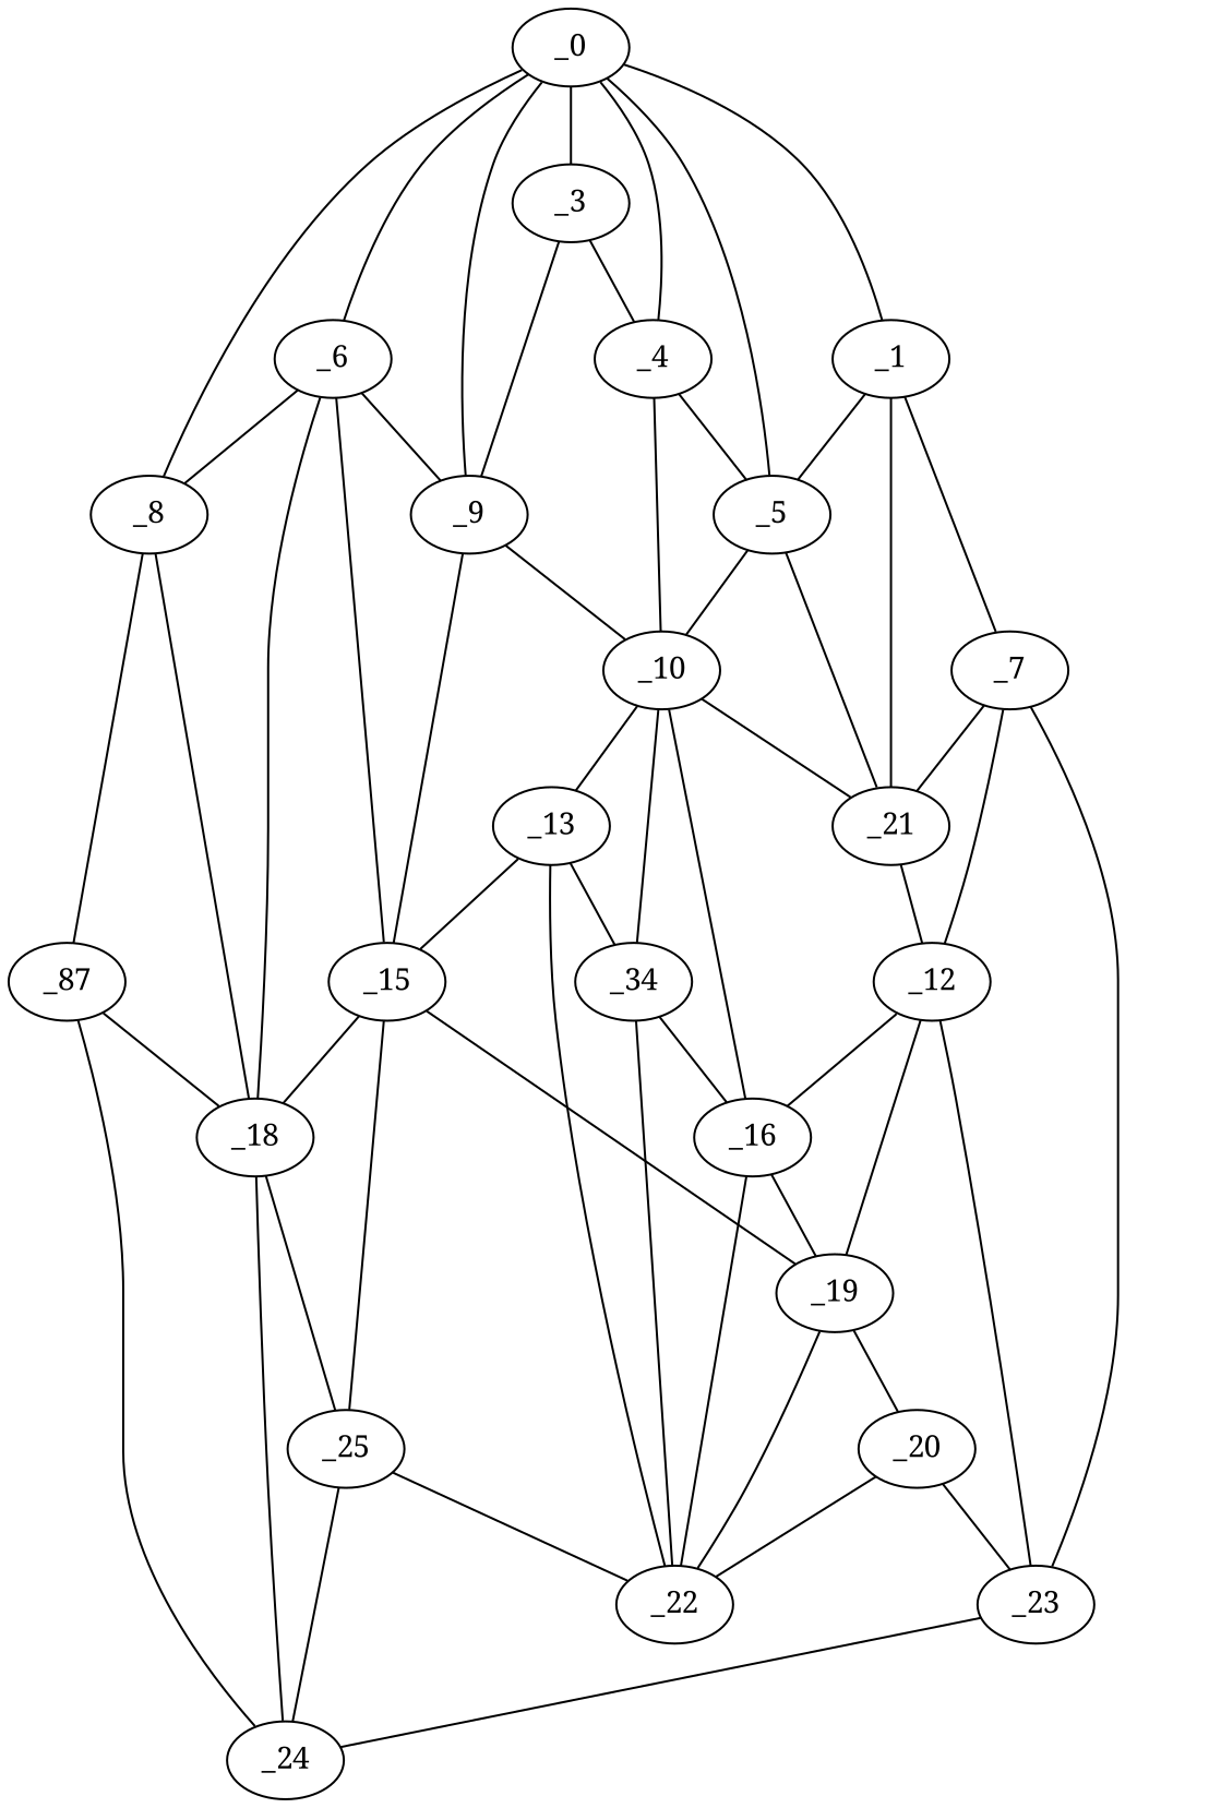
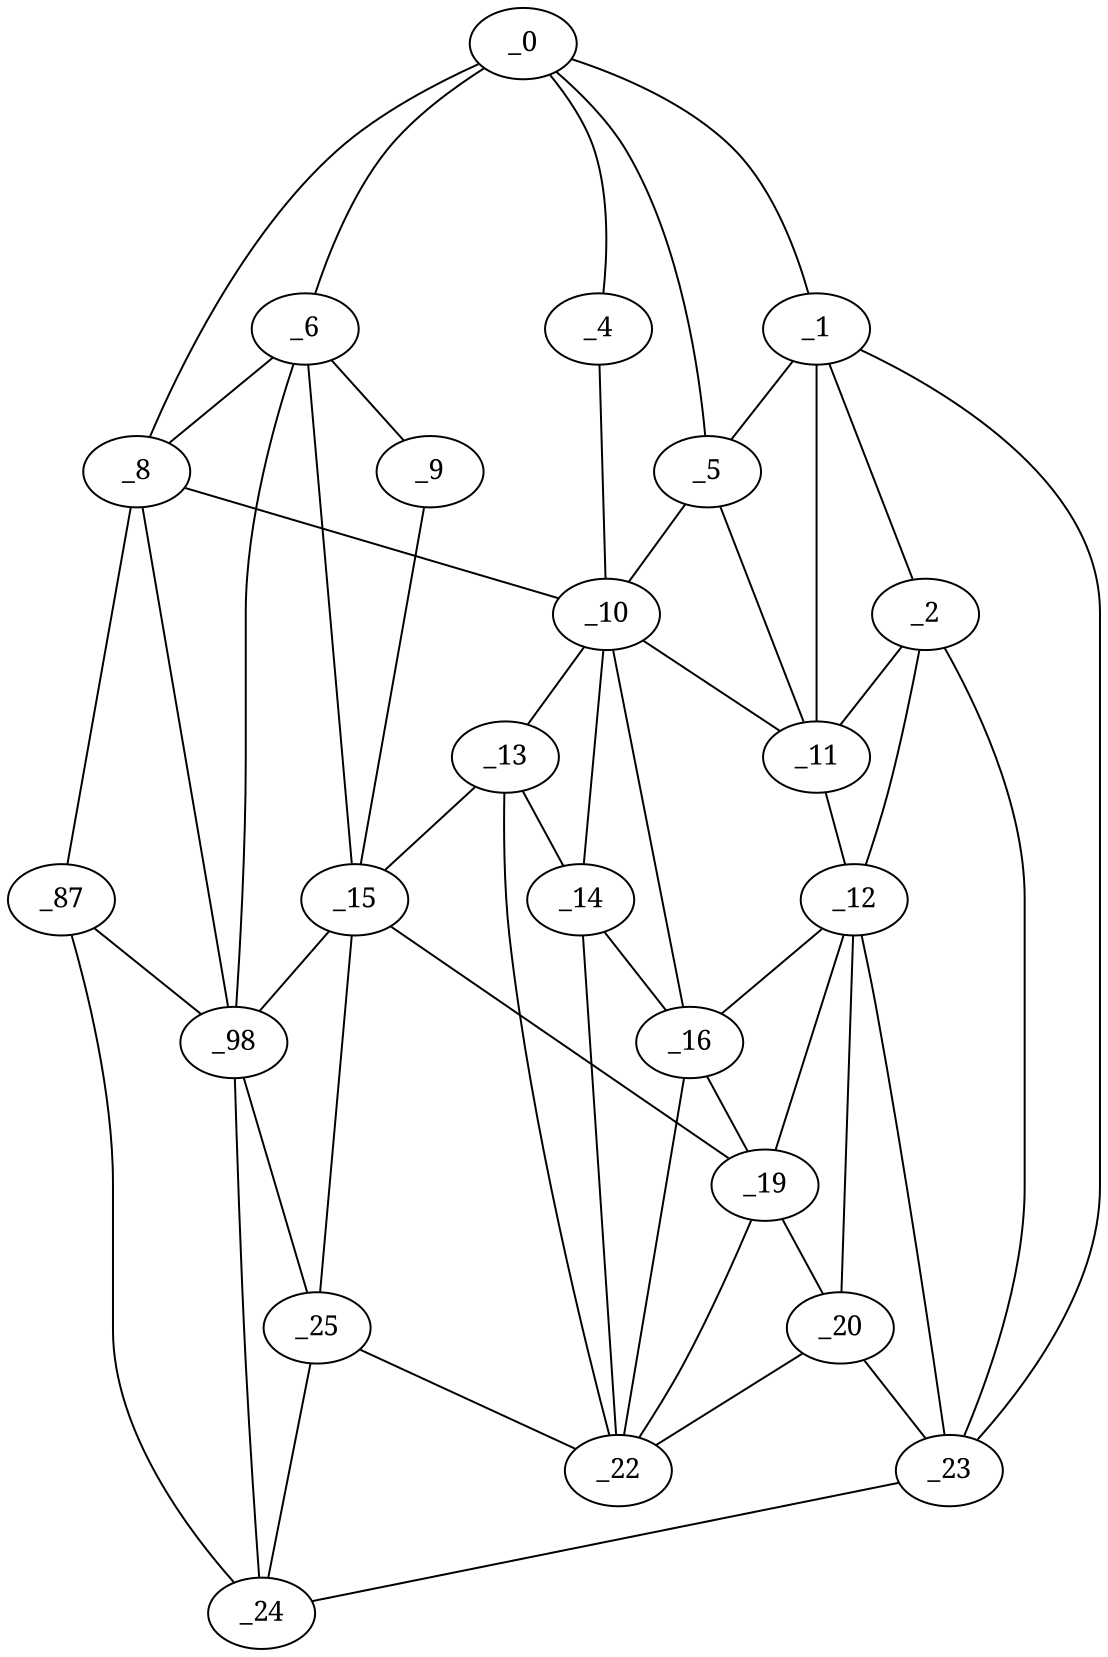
  graph {
    fontname="Noto Serif"
    node [fontname="Noto Serif" x=41 y=67]
    edge [fontname="Noto Serif" valence=2]
    _0 [x=40 y=40]
    _1 [x=40 y=112]
-   _3
    _4 [y=72]
    _5 [y=79]
    _6 [x=46 y=33]
    _8 [x=51 y=7]
    _9 [x=51]
-   _7 [x=50 y=111]
-   _11 [x=53 y=97 label=_21]
+   _7 [x=50 y=111 label=_2]
+   _11 [x=53 y=97]
    _23 [x=88 y=117]
    _10 [x=53 y=82]
    _15 [x=77 y=63]
-   _18 [x=83 y=33]
+   _18 [x=83 y=33 label=_98]
    n15 [label=_87 x=80 y=7]
    _12 [x=75 y=110]
    _24 [x=90 y=41]
    _13 [x=76 y=72]
    _16 [x=77 y=95]
-   _14 [x=76 y=82 label=_34]
+   _14 [x=76 y=82]
    n21 [label=_25 x=88 y=56]
    _19 [x=86 y=102]
    _22 [x=88 y=80]
    _20 [x=87 y=109]
    _0 -- _1 [valence=1]
-   _0 -- _3
    _0 -- _4
    _0 -- _5
    _0 -- _6 [valence=1]
    _0 -- _8 [valence=1]
-   _0 -- _9 [valence=1]
    _1 -- _5 [valence=1]
    _1 -- _7 [valence=1]
    _1 -- _11
-   _3 -- _4 [valence=1]
-   _3 -- _9 [valence=1]
-   _4 -- _5
+   _1 -- _23 [valence=1]
    _4 -- _10
    _5 -- _11
    _5 -- _10
    _6 -- _8 [valence=1]
    _6 -- _9
    _6 -- _15 [valence=1]
    _6 -- _18
    _8 -- _18 [valence=1]
    _8 -- n15 [valence=1]
-   _9 -- _10 [valence=1]
+   _8 -- _10 [valence=1]
    _9 -- _15 [valence=1]
    _7 -- _11
    _7 -- _23 [valence=1]
    _7 -- _12
    _11 -- _12
    _23 -- _24 [valence=1]
    _10 -- _11
    _10 -- _13 [valence=1]
    _10 -- _16 [valence=1]
    _10 -- _14
    _15 -- _18
    _15 -- n21
    _15 -- _19
    _18 -- _24 [valence=1]
    _18 -- n21
    n15 -- _18
    n15 -- _24 [valence=1]
    _12 -- _23
    _12 -- _16
    _12 -- _19
+   _12 -- _20
    _13 -- _15
    _13 -- _14
    _13 -- _22
    _16 -- _19
    _16 -- _22 [valence=1]
    _14 -- _16
    _14 -- _22
    n21 -- _24
    n21 -- _22
    _19 -- _22
    _19 -- _20
    _20 -- _23 [valence=1]
    _20 -- _22 [valence=1]
  }
